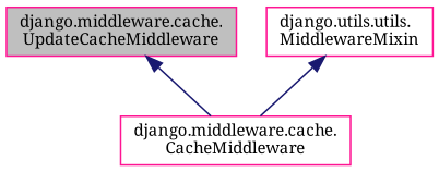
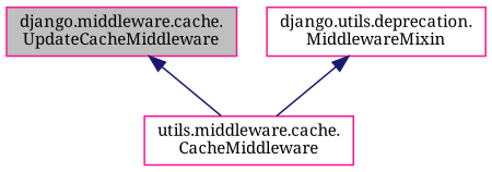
  digraph {
    fontname="Noto Serif"
    node [color=deeppink fillcolor=white fontname="Noto Serif" fontsize=10 shape=record style=filled]
    edge [color=midnightblue dir=back fontname="Noto Serif" fontsize=10 labelfontname=Helvetica labelfontsize=10 style=solid]
    n1 [fillcolor=grey75 fontcolor=black height=0.2 label="django.middleware.cache.\lUpdateCacheMiddleware" width=0.4]
-   n2 [height=0.2 label="django.middleware.cache.\lCacheMiddleware" width=0.4]
-   n3 [height=0.2 label="django.utils.utils.\lMiddlewareMixin" width=0.4]
+   n2 [height=0.2 label="utils.middleware.cache.\lCacheMiddleware" width=0.4]
+   n3 [height=0.2 label="django.utils.deprecation.\lMiddlewareMixin" width=0.4]
    n1 -> n2
    n3 -> n2
  }
